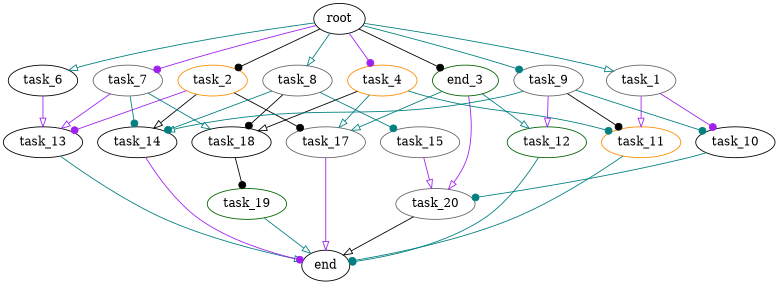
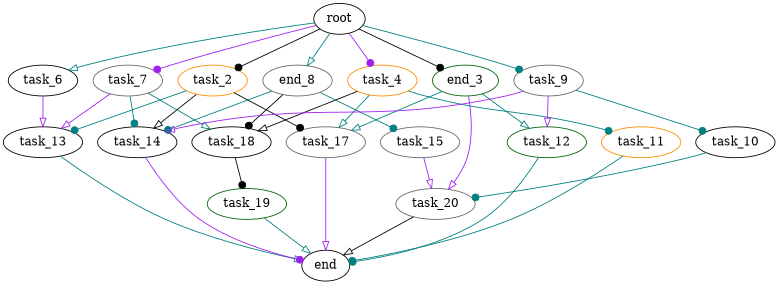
  digraph {
    node [color=black]
    edge [arrowhead=onormal color=teal]
    root
-   task_1 [color=gray40]
    task_2 [color=darkorange]
    n4 [color=darkgreen label=end_3]
    task_4 [color=darkorange]
    task_6
    task_7 [color=gray40]
-   task_8 [color=gray40]
+   task_8 [color=gray40 label=end_8]
    task_9 [color=gray40]
    task_10
    task_11 [color=darkorange]
    task_13
    task_14
    task_17 [color=gray40]
    task_12 [color=darkgreen]
    task_20 [color=gray40]
    task_18
    task_15 [color=gray40]
    end
    task_19 [color=darkgreen]
-   root -> task_1
    root -> task_2 [arrowhead=dot color=black]
    root -> n4 [arrowhead=dot color=black]
    root -> task_4 [arrowhead=dot color=purple]
    root -> task_6
    root -> task_7 [arrowhead=dot color=purple]
    root -> task_8
    root -> task_9 [arrowhead=dot]
-   task_1 -> task_10 [arrowhead=dot color=purple]
-   task_1 -> task_11 [color=purple]
-   task_2 -> task_13 [arrowhead=dot color=purple]
+   task_2 -> task_13 [arrowhead=dot]
    task_2 -> task_14 [color=black]
    task_2 -> task_17 [arrowhead=dot color=black]
    n4 -> task_17
    n4 -> task_12
    n4 -> task_20 [color=purple]
    task_4 -> task_11 [arrowhead=dot]
    task_4 -> task_17
    task_4 -> task_18 [color=black]
    task_6 -> task_13 [color=purple]
    task_7 -> task_13 [color=purple]
    task_7 -> task_14 [arrowhead=dot]
    task_7 -> task_18
    task_8 -> task_14 [arrowhead=dot]
    task_8 -> task_18 [arrowhead=dot color=black]
    task_8 -> task_15 [arrowhead=dot]
    task_9 -> task_10 [arrowhead=dot]
-   task_9 -> task_11 [arrowhead=dot color=black]
-   task_9 -> task_14
+   task_9 -> task_14 [color=purple]
    task_9 -> task_12 [color=purple]
    task_10 -> task_20 [arrowhead=dot]
    task_11 -> end [arrowhead=dot]
    task_13 -> end
    task_14 -> end [arrowhead=dot color=purple]
    task_17 -> end [color=purple]
    task_12 -> end [arrowhead=dot]
    task_20 -> end [color=black]
    task_18 -> task_19 [arrowhead=dot color=black]
    task_15 -> task_20 [color=purple]
    task_19 -> end
  }
